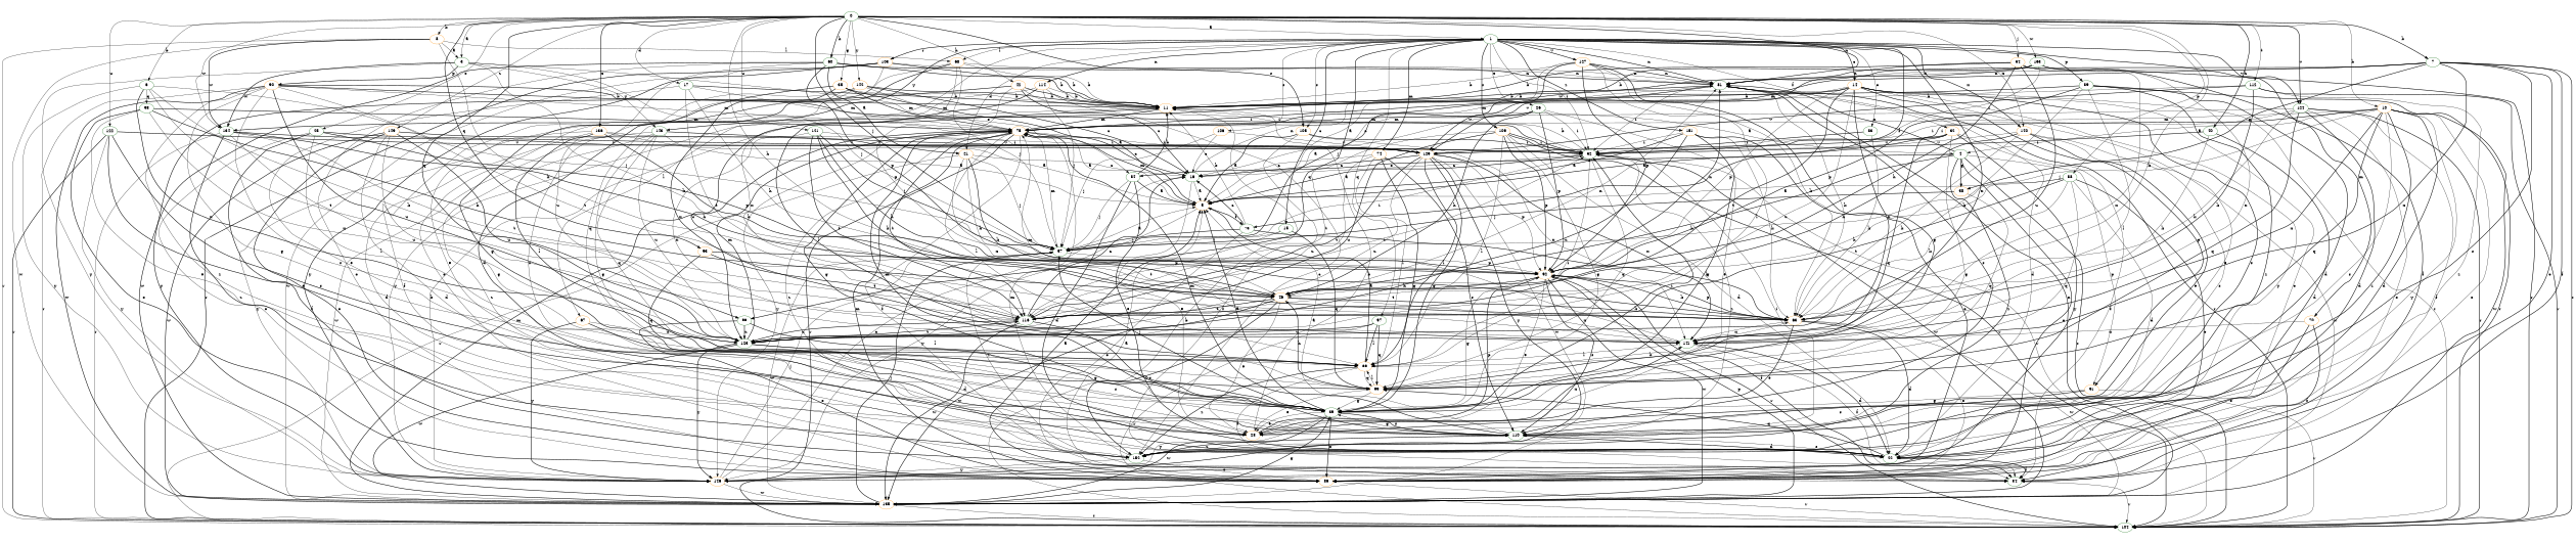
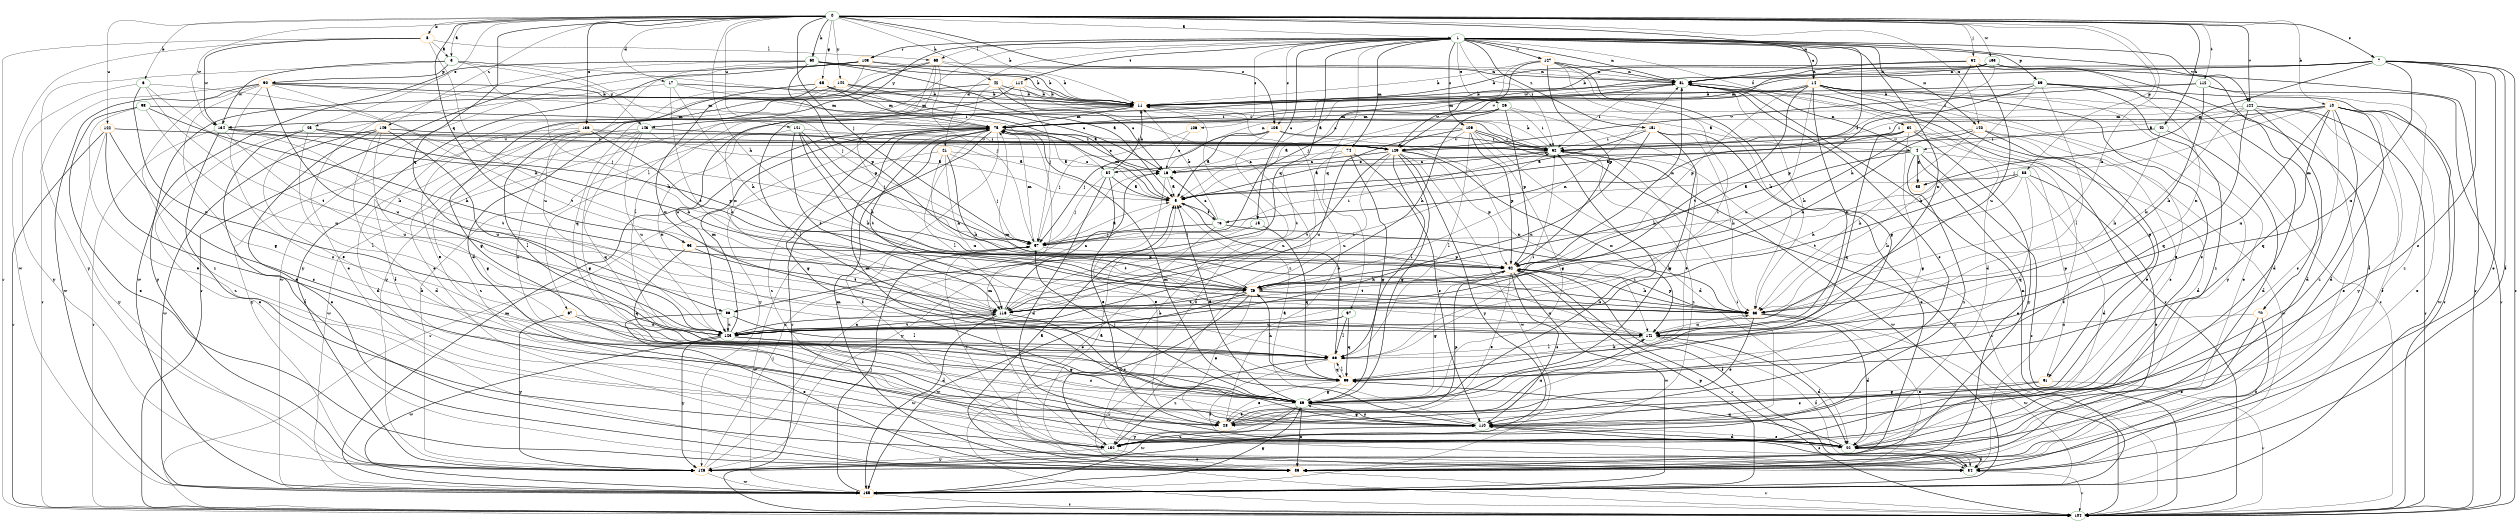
  strict digraph {
    fontname="DejaVu Serif"
    node [color=darkgreen fontname="DejaVu Serif"]
    edge [fontname="DejaVu Serif" style=solid]
    0
    1
    3
    6
    7
    8 [color=darkorange]
    10 [color=darkorange]
    11 [color=darkorange]
    17
    25
    35 [color=darkorange]
    40
    42 [color=darkorange]
    46 [color=darkorange]
    54 [color=darkorange]
    57
    60
    63 [color=darkorange]
    81
    88
    93 [color=darkorange]
    96
    105 [color=darkorange]
    112
    121
-   122
+   122 [color=darkorange]
    124
    133
    134
    136 [color=darkorange]
    140 [color=darkorange]
    142 [color=darkorange]
    149 [color=darkorange]
    14 [color=darkorange]
    15
    21 [color=darkorange]
    26
    32 [color=darkorange]
    n39 [label=73]
    52
    67 [color=darkorange]
    68 [color=darkorange]
    70 [color=darkorange]
    74 [color=darkorange]
-   83
    89
    97
    103 [color=darkorange]
    106 [color=darkorange]
    109 [color=darkorange]
    114 [color=darkorange]
    127 [color=darkorange]
    141
    143
    151 [color=darkorange]
    84
    90 [color=darkorange]
    146 [color=darkorange]
    98
    116
    123
    38 [color=darkorange]
    86 [color=darkorange]
    104
    75 [color=darkorange]
    34
    110
    135 [color=darkorange]
    4
    152
    22
    99 [color=darkorange]
    69 [color=darkorange]
    28 [color=darkorange]
    92 [color=darkorange]
    129 [color=darkorange]
    5 [color=darkorange]
    39
    16
    91 [color=darkorange]
    0 -> 1 [label=a]
    0 -> 3 [label=a]
    0 -> 6 [label=b]
-   0 -> 7 [label=b style=bold]
+   0 -> 7 [label=s style=bold]
    0 -> 8 [label=b]
    0 -> 10 [label=b]
-   14 -> 11 [label=b]
+   0 -> 11 [label=b]
    0 -> 17 [label=d]
    0 -> 25 [label=e]
    0 -> 35 [label=g]
    0 -> 40 [label=h style=bold]
    0 -> 42 [label=h]
    0 -> 46 [label=h]
    0 -> 54 [label=j]
    0 -> 57 [label=j style=bold]
    0 -> 60 [label=k style=bold]
    0 -> 63 [label=k]
    0 -> 81 [label=n style=bold]
    0 -> 88 [label=p]
    0 -> 93 [label=q style=bold]
    0 -> 96 [label=q style=bold]
    0 -> 105 [label=s style=bold]
    0 -> 112 [label=t]
    0 -> 121 [label=u]
    0 -> 122 [label=u]
    0 -> 124 [label=v style=bold]
    0 -> 133 [label=w]
    0 -> 134 [label=w]
    0 -> 136 [label=x style=bold]
    0 -> 140 [label=x]
    0 -> 142 [label=y]
    0 -> 149 [label=z]
    1 -> 81 [label=n style=bold]
    1 -> 96 [label=q style=bold]
    1 -> 105 [label=s]
    1 -> 124 [label=v style=bold]
    1 -> 140 [label=x style=bold]
    1 -> 14 [label=c style=bold]
    1 -> 15 [label=c style=bold]
    1 -> 21 [label=d]
    1 -> 26 [label=e]
    1 -> 32 [label=f]
    1 -> n39 [label=f style=bold]
    1 -> 52 [label=i]
    1 -> 67 [label=l]
    1 -> 68 [label=l]
    1 -> 70 [label=m style=bold]
    1 -> 74 [label=m style=bold]
-   1 -> 83 [label=o]
    1 -> 89 [label=p style=bold]
    1 -> 97 [label=q]
    1 -> 103 [label=r style=bold]
    1 -> 106 [label=s]
    1 -> 109 [label=s style=bold]
-   1 -> 114 [label=n style=bold]
+   1 -> 114 [label=t style=bold]
    1 -> 127 [label=v style=bold]
    1 -> 141 [label=x style=bold]
    1 -> 143 [label=y style=bold]
    1 -> 151 [label=z style=bold]
    3 -> 57 [label=j]
    3 -> 63 [label=k]
    3 -> 134 [label=w style=bold]
    3 -> 143 [label=y]
-   3 -> 84 [label=o]
+   3 -> 84 [label=i]
    3 -> 90 [label=p style=bold]
    3 -> 146 [label=y]
    6 -> 57 [label=j]
    6 -> 63 [label=k]
    6 -> 146 [label=y]
-   6 -> 98 [label=q]
    6 -> 116 [label=t]
    6 -> 123 [label=u style=bold]
    7 -> 81 [label=n]
    7 -> 134 [label=w style=bold]
    7 -> 141 [label=x style=bold]
    7 -> 38 [label=g style=bold]
    7 -> 86 [label=o style=bold]
    7 -> 104 [label=r style=bold]
    7 -> 75 [label=m style=bold]
    7 -> 34 [label=f style=bold]
    7 -> 110 [label=s style=bold]
    8 -> 3 [label=a]
    8 -> 63 [label=k]
    8 -> 134 [label=w style=bold]
    8 -> 68 [label=l]
    8 -> 104 [label=r]
    8 -> 135 [label=w]
    10 -> 57 [label=j]
    10 -> 52 [label=i style=bold]
    10 -> 141 [label=x style=bold]
    10 -> 146 [label=y]
    10 -> 86 [label=o]
    10 -> 75 [label=m]
    10 -> 110 [label=s]
    10 -> 135 [label=w style=bold]
    10 -> 4 [label=a]
    10 -> 152 [label=z style=bold]
    10 -> 22 [label=d style=bold]
    10 -> 99 [label=q style=bold]
    11 -> 75 [label=m style=bold]
    11 -> 4 [label=a]
    11 -> 69 [label=l style=bold]
    17 -> 11 [label=b style=bold]
    17 -> 46 [label=h]
    17 -> 116 [label=t]
    17 -> 75 [label=m]
    17 -> 28 [label=e]
    25 -> 86 [label=o]
    25 -> 34 [label=f style=bold]
    25 -> 69 [label=l]
    25 -> 92 [label=p style=bold]
    25 -> 129 [label=v style=bold]
    35 -> 11 [label=b]
    35 -> 141 [label=x style=bold]
    35 -> 75 [label=m style=bold]
    35 -> 5 [label=a style=bold]
    35 -> 39 [label=g style=bold]
    40 -> 63 [label=k]
    40 -> 52 [label=i style=bold]
    40 -> 22 [label=d style=bold]
    42 -> 11 [label=b style=bold]
    42 -> 52 [label=i]
    42 -> 146 [label=y style=bold]
    42 -> 92 [label=p]
    42 -> 16 [label=c style=bold]
    46 -> 63 [label=k style=bold]
    46 -> 81 [label=n]
    46 -> 141 [label=x]
    46 -> 116 [label=t style=bold]
    46 -> 135 [label=w style=bold]
    46 -> 152 [label=z style=bold]
    46 -> 28 [label=e]
    54 -> 11 [label=b style=bold]
    54 -> 46 [label=h style=bold]
    54 -> 81 [label=n style=bold]
-   54 -> 141 [label=x]
    54 -> 123 [label=u style=bold]
    54 -> 34 [label=f style=bold]
    57 -> 52 [label=i]
    57 -> 75 [label=m]
    57 -> 135 [label=w]
    57 -> 152 [label=z]
    57 -> 92 [label=p]
    57 -> 5 [label=a]
    60 -> 11 [label=b style=bold]
    60 -> 81 [label=n style=bold]
    60 -> 123 [label=u]
    60 -> 86 [label=o]
    60 -> 135 [label=w style=bold]
    60 -> 92 [label=p style=bold]
-   60 -> 21 [label=a style=bold]
+   60 -> 5 [label=a style=bold]
    63 -> 141 [label=x]
    63 -> 86 [label=o]
    63 -> 135 [label=w]
    63 -> 22 [label=d style=bold]
    63 -> 28 [label=e style=bold]
    63 -> 92 [label=p style=bold]
    81 -> 11 [label=b style=bold]
    81 -> 63 [label=k]
    81 -> 52 [label=i]
    81 -> 104 [label=r style=bold]
    81 -> 110 [label=s style=bold]
    81 -> 22 [label=d]
    81 -> 129 [label=v style=bold]
    88 -> 46 [label=h]
    88 -> 63 [label=k]
    88 -> 116 [label=t style=bold]
    88 -> 86 [label=o style=bold]
    88 -> 22 [label=d]
    88 -> 99 [label=q]
    88 -> 5 [label=a]
    93 -> 116 [label=t style=bold]
    93 -> 99 [label=q style=bold]
    93 -> 92 [label=p style=bold]
    96 -> 123 [label=u style=bold]
    96 -> 86 [label=o style=bold]
    96 -> 69 [label=l style=bold]
    105 -> 52 [label=i style=bold]
    105 -> 141 [label=x]
    105 -> 34 [label=f]
    105 -> 5 [label=a style=bold]
    112 -> 11 [label=b]
    112 -> 63 [label=k style=bold]
    112 -> 104 [label=r style=bold]
    112 -> 152 [label=z]
    112 -> 129 [label=v style=bold]
    121 -> 46 [label=h style=bold]
    121 -> 57 [label=j style=bold]
    121 -> 63 [label=k style=bold]
    121 -> 52 [label=i]
    121 -> 141 [label=x]
    121 -> 116 [label=t style=bold]
    122 -> 146 [label=y]
    122 -> 104 [label=r style=bold]
    122 -> 110 [label=s style=bold]
    122 -> 28 [label=e style=bold]
    122 -> 129 [label=v style=bold]
    124 -> 63 [label=k]
    124 -> 52 [label=i]
    124 -> 86 [label=o]
    124 -> 104 [label=r style=bold]
    124 -> 75 [label=m]
    124 -> 34 [label=f]
    124 -> 22 [label=d style=bold]
    124 -> 99 [label=q style=bold]
    133 -> 11 [label=b style=bold]
    133 -> 81 [label=n]
    133 -> 52 [label=i]
    133 -> 141 [label=x]
    133 -> 104 [label=r style=bold]
    133 -> 129 [label=v style=bold]
    134 -> 46 [label=h style=bold]
    134 -> 116 [label=t]
    134 -> 123 [label=u]
    134 -> 104 [label=r]
    134 -> 152 [label=z style=bold]
    134 -> 129 [label=v style=bold]
    136 -> 46 [label=h style=bold]
    136 -> 52 [label=i]
    136 -> 146 [label=y]
    136 -> 22 [label=d]
    136 -> 69 [label=l style=bold]
    136 -> 5 [label=a]
    140 -> 46 [label=h style=bold]
    140 -> 63 [label=k]
    140 -> 110 [label=s]
    140 -> 135 [label=w]
    140 -> 28 [label=e style=bold]
    140 -> 129 [label=v]
    142 -> 11 [label=b style=bold]
    142 -> 75 [label=m]
    142 -> 34 [label=f]
    142 -> 110 [label=s]
    142 -> 28 [label=e]
    142 -> 16 [label=c style=bold]
    149 -> 52 [label=i style=bold]
    149 -> 123 [label=u style=bold]
    149 -> 86 [label=o style=bold]
    149 -> 135 [label=w style=bold]
    149 -> 22 [label=d]
    149 -> 39 [label=g]
    14 -> 141 [label=x style=bold]
    14 -> 146 [label=y]
    14 -> 116 [label=t style=bold]
    14 -> 123 [label=u]
    14 -> 86 [label=o]
    14 -> 104 [label=r]
    14 -> 75 [label=m style=bold]
    14 -> 110 [label=s style=bold]
    14 -> 28 [label=e]
    14 -> 92 [label=p]
    14 -> 16 [label=c]
    14 -> 91 [label=p style=bold]
    15 -> 57 [label=j]
    15 -> 116 [label=t]
    15 -> 99 [label=q style=bold]
    21 -> 46 [label=h]
    21 -> 57 [label=j]
    21 -> 63 [label=k style=bold]
    21 -> 141 [label=x]
    21 -> 104 [label=r]
    21 -> 16 [label=c]
    26 -> 46 [label=h style=bold]
    26 -> 52 [label=i]
    26 -> 75 [label=m style=bold]
    26 -> 28 [label=e]
    26 -> 92 [label=p style=bold]
    26 -> 5 [label=a]
    32 -> 146 [label=y style=bold]
    32 -> 34 [label=f]
+   32 -> 22 [label=d]
    32 -> 99 [label=q style=bold]
    32 -> 129 [label=v style=bold]
    32 -> 5 [label=a style=bold]
    32 -> 39 [label=g]
    n39 -> 11 [label=b]
    n39 -> 57 [label=j style=bold]
    n39 -> 63 [label=k style=bold]
    n39 -> 86 [label=o]
    n39 -> 16 [label=c style=bold]
    52 -> 11 [label=b]
    52 -> 104 [label=r]
    52 -> 135 [label=w style=bold]
    52 -> 152 [label=z]
-   52 -> 99 [label=q]
    52 -> 5 [label=a style=bold]
    52 -> 16 [label=c]
    67 -> 146 [label=y style=bold]
    67 -> 123 [label=u]
    67 -> 22 [label=d style=bold]
    68 -> 11 [label=b]
    68 -> 57 [label=j]
    68 -> 81 [label=n]
    68 -> 141 [label=x]
    68 -> 86 [label=o]
    68 -> 22 [label=d style=bold]
-   74 -> 69 [label=l]
+   68 -> 69 [label=l]
    70 -> 141 [label=x]
    70 -> 86 [label=o style=bold]
    70 -> 34 [label=f style=bold]
    74 -> 123 [label=u]
    74 -> 110 [label=s style=bold]
    74 -> 39 [label=g style=bold]
    74 -> 16 [label=c]
-   83 -> 63 [label=k]
-   83 -> 52 [label=i style=bold]
    89 -> 11 [label=b style=bold]
    89 -> 63 [label=k]
    89 -> 104 [label=r style=bold]
    89 -> 152 [label=z style=bold]
    89 -> 22 [label=d style=bold]
    89 -> 69 [label=l]
    89 -> 92 [label=p style=bold]
    97 -> 123 [label=u style=bold]
    97 -> 104 [label=r]
    97 -> 99 [label=q style=bold]
    97 -> 69 [label=l style=bold]
    103 -> 11 [label=b style=bold]
    103 -> 81 [label=n]
    103 -> 146 [label=y style=bold]
    103 -> 104 [label=r style=bold]
    103 -> 135 [label=w]
    103 -> 99 [label=q]
    106 -> 57 [label=j]
-   106 -> 129 [label=v]
+   109 -> 129 [label=v]
    106 -> 16 [label=c]
    109 -> 52 [label=i style=bold]
    109 -> 116 [label=t]
    109 -> 123 [label=u style=bold]
    109 -> 104 [label=r style=bold]
    109 -> 22 [label=d]
    109 -> 69 [label=l]
    109 -> 92 [label=p style=bold]
    109 -> 39 [label=g]
    114 -> 11 [label=b]
    114 -> 57 [label=j]
    114 -> 146 [label=y]
    114 -> 123 [label=u style=bold]
-   114 -> 152 [label=c]
+   114 -> 152 [label=z]
    127 -> 11 [label=b]
    127 -> 57 [label=j style=bold]
    127 -> 63 [label=k]
    127 -> 81 [label=n style=bold]
    127 -> 69 [label=l]
    127 -> 92 [label=p style=bold]
    127 -> 5 [label=a]
    127 -> 39 [label=g style=bold]
    141 -> 75 [label=m]
    141 -> 34 [label=f]
    141 -> 22 [label=d style=bold]
    141 -> 69 [label=l]
    143 -> 123 [label=u]
    143 -> 135 [label=w]
    143 -> 152 [label=z]
    143 -> 99 [label=q]
    143 -> 129 [label=v style=bold]
    143 -> 5 [label=a]
    143 -> 39 [label=g]
    151 -> 63 [label=k]
    151 -> 52 [label=i]
    151 -> 123 [label=u style=bold]
    151 -> 86 [label=o style=bold]
    151 -> 5 [label=a style=bold]
    151 -> 39 [label=g style=bold]
    84 -> 11 [label=b style=bold]
    84 -> 57 [label=j]
    84 -> 22 [label=d style=bold]
    84 -> 28 [label=e style=bold]
    84 -> 5 [label=a style=bold]
    90 -> 11 [label=b style=bold]
    90 -> 52 [label=i style=bold]
    90 -> 116 [label=t]
    90 -> 123 [label=u style=bold]
    90 -> 104 [label=r]
    90 -> 75 [label=m]
    90 -> 110 [label=s]
    90 -> 135 [label=w style=bold]
    90 -> 152 [label=z]
    90 -> 39 [label=g]
    146 -> 11 [label=b]
    146 -> 57 [label=j]
    146 -> 135 [label=w]
    146 -> 16 [label=c]
    98 -> 46 [label=h style=bold]
    98 -> 141 [label=x]
    98 -> 86 [label=o style=bold]
    98 -> 75 [label=m style=bold]
    98 -> 28 [label=e]
    116 -> 52 [label=i]
    116 -> 123 [label=u style=bold]
    116 -> 110 [label=s style=bold]
    116 -> 135 [label=w style=bold]
    116 -> 16 [label=c style=bold]
    123 -> 146 [label=y style=bold]
    123 -> 116 [label=t style=bold]
    123 -> 75 [label=m style=bold]
    123 -> 110 [label=s]
    123 -> 135 [label=w style=bold]
    123 -> 39 [label=g style=bold]
-   38 -> 57 [label=j style=bold]
-   38 -> 99 [label=q]
+   105 -> 57 [label=j style=bold]
    86 -> 104 [label=r]
    86 -> 75 [label=m style=bold]
    86 -> 5 [label=a style=bold]
    104 -> 11 [label=b]
    75 -> 52 [label=i]
    75 -> 146 [label=y]
    75 -> 116 [label=t style=bold]
    75 -> 104 [label=r style=bold]
    75 -> 34 [label=f]
    75 -> 152 [label=z]
    75 -> 69 [label=l]
    75 -> 5 [label=a]
    75 -> 39 [label=g style=bold]
    75 -> 16 [label=c style=bold]
    34 -> 104 [label=r]
+   34 -> 110 [label=s style=bold]
    34 -> 5 [label=a]
    110 -> 75 [label=m style=bold]
    110 -> 152 [label=z style=bold]
    110 -> 22 [label=d style=bold]
    110 -> 5 [label=a]
    110 -> 39 [label=g]
    135 -> 57 [label=j style=bold]
    135 -> 81 [label=n style=bold]
    135 -> 104 [label=r]
    135 -> 75 [label=m style=bold]
    135 -> 92 [label=p style=bold]
    135 -> 39 [label=g style=bold]
    4 -> 46 [label=h style=bold]
    4 -> 81 [label=n style=bold]
    4 -> 84 [label=o style=bold]
    4 -> 38 [label=g style=bold]
    4 -> 86 [label=o style=bold]
    4 -> 104 [label=r style=bold]
    4 -> 152 [label=z style=bold]
    4 -> 91 [label=p]
    152 -> 52 [label=i]
    152 -> 146 [label=y]
    152 -> 86 [label=o]
    152 -> 75 [label=m]
    22 -> 34 [label=f style=bold]
    22 -> 110 [label=s]
    22 -> 99 [label=q style=bold]
    99 -> 46 [label=h style=bold]
    99 -> 63 [label=k]
    99 -> 69 [label=l]
    99 -> 28 [label=e]
    99 -> 39 [label=g]
    69 -> 52 [label=i]
    69 -> 34 [label=f]
    69 -> 152 [label=z style=bold]
    69 -> 99 [label=q]
    69 -> 5 [label=a style=bold]
    28 -> 11 [label=b]
    28 -> 141 [label=x style=bold]
    28 -> 92 [label=p style=bold]
    92 -> 46 [label=h]
    92 -> 63 [label=k style=bold]
    92 -> 81 [label=n style=bold]
    92 -> 116 [label=t]
    92 -> 104 [label=r style=bold]
    92 -> 34 [label=f style=bold]
    92 -> 110 [label=s style=bold]
    92 -> 135 [label=w style=bold]
    92 -> 28 [label=e]
    92 -> 39 [label=g]
    129 -> 141 [label=x style=bold]
    129 -> 146 [label=y style=bold]
    129 -> 116 [label=t style=bold]
    129 -> 123 [label=u]
    129 -> 135 [label=w]
    129 -> 69 [label=l style=bold]
    129 -> 92 [label=p]
    129 -> 39 [label=g style=bold]
    129 -> 16 [label=c style=bold]
    5 -> n39 [label=f style=bold]
    5 -> 146 [label=y]
    5 -> 75 [label=m style=bold]
    39 -> 57 [label=j style=bold]
    39 -> 52 [label=i style=bold]
    39 -> 146 [label=y]
    39 -> 86 [label=o style=bold]
    39 -> 75 [label=m style=bold]
    39 -> 110 [label=s style=bold]
    39 -> 135 [label=w style=bold]
    39 -> 28 [label=e]
    39 -> 5 [label=a style=bold]
    16 -> 81 [label=n]
    16 -> 28 [label=e]
    16 -> 5 [label=a]
    91 -> 104 [label=r]
    91 -> 110 [label=s style=bold]
    91 -> 39 [label=g]
  }
